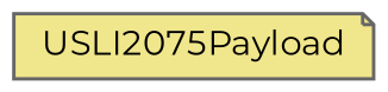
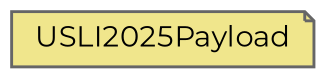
  digraph {
    rankdir=LR
    fontname=Montserrat
-   n1 [color=grey40 fillcolor=khaki fontname=Montserrat fontsize=10 height=0.2 label=USLI2075Payload shape=note style=filled width=0.4]
+   n1 [color=grey40 fillcolor=khaki fontname=Montserrat fontsize=10 height=0.2 label=USLI2025Payload shape=note style=filled width=0.4]
  }
